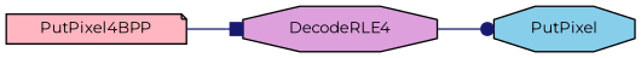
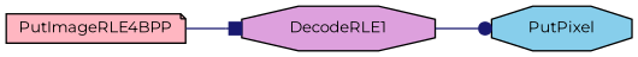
  digraph {
    fontname=Montserrat
    rankdir=LR
    node [color=black fontname=Montserrat fontsize=10 shape=octagon style=filled]
    edge [color=midnightblue fontname=Montserrat fontsize=10 labelfontname=Helvetica labelfontsize=10 style=solid]
-   n1 [fillcolor=lightpink fontcolor=black height=0.2 label=PutPixel4BPP shape=note width=0.4]
-   n2 [fillcolor=plum height=0.2 label=DecodeRLE4 width=0.4]
+   n1 [fillcolor=lightpink fontcolor=black height=0.2 label=PutImageRLE4BPP shape=note width=0.4]
+   n2 [fillcolor=plum height=0.2 label=DecodeRLE1 width=0.4]
    n3 [fillcolor=skyblue height=0.2 label=PutPixel width=0.4]
    n1 -> n2 [arrowhead=box]
    n2 -> n3 [arrowhead=dot]
  }
